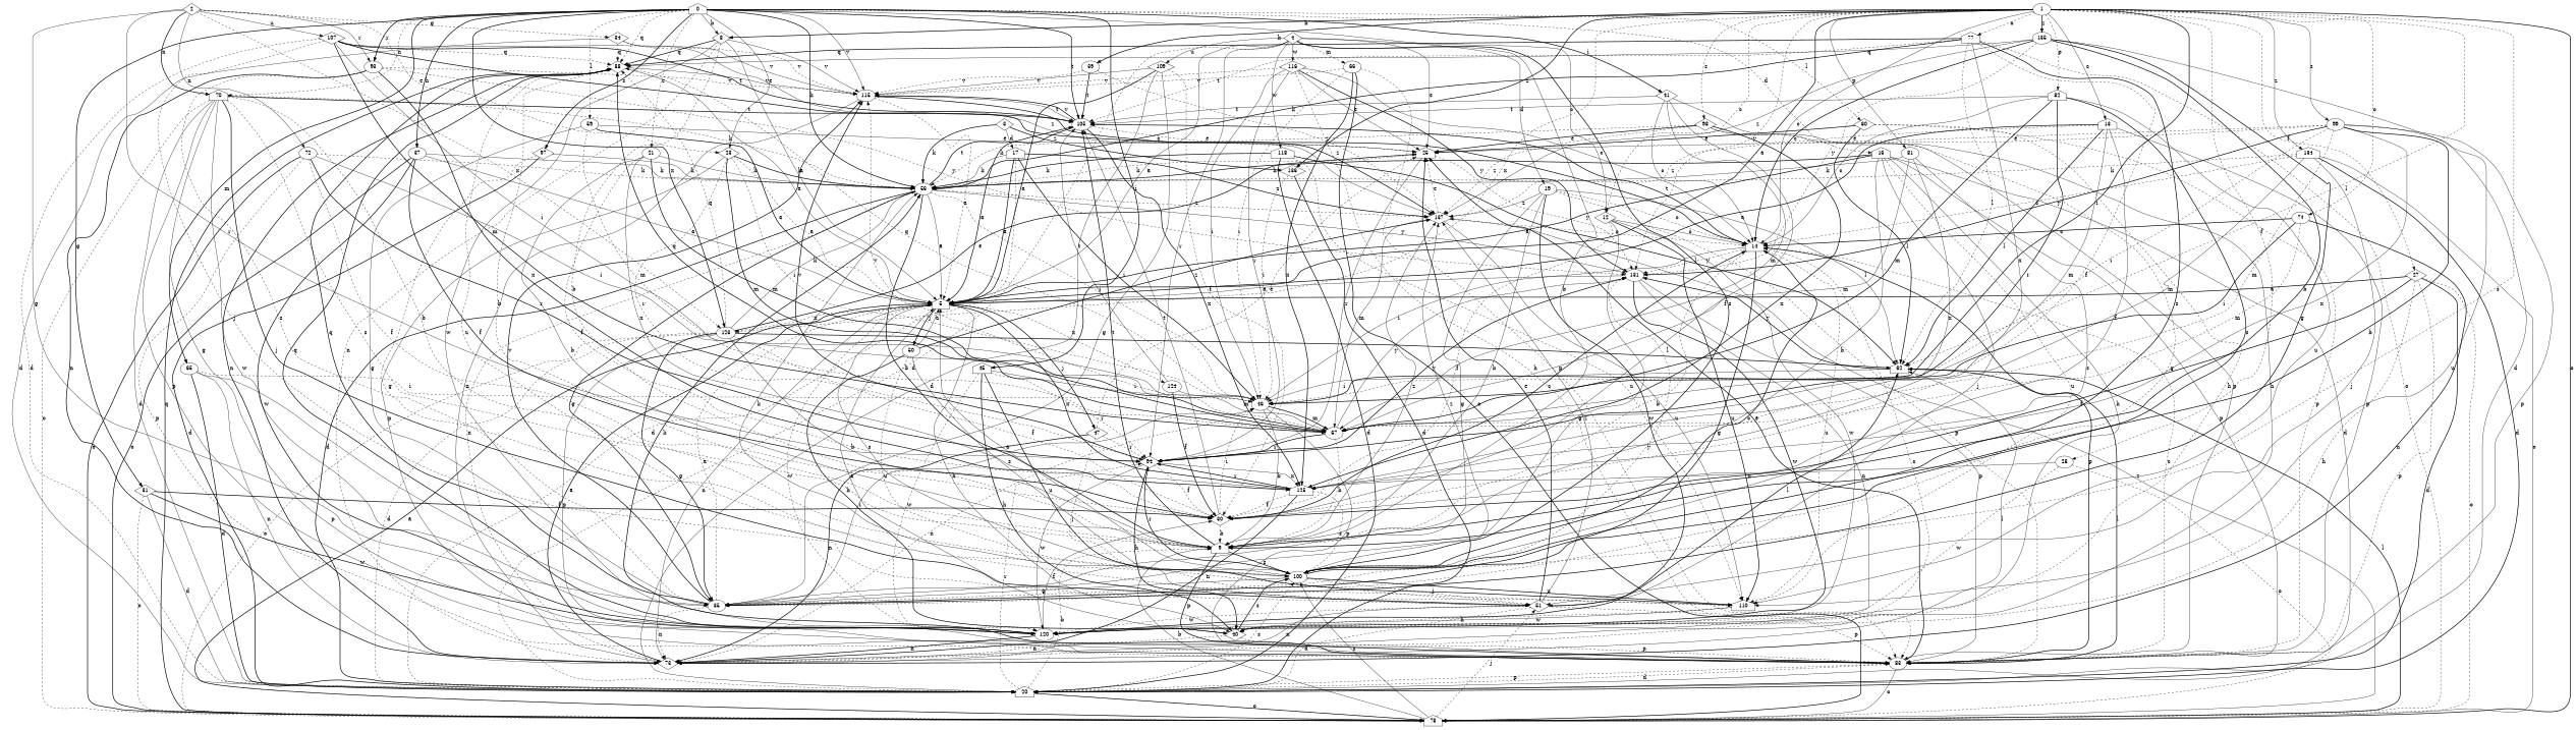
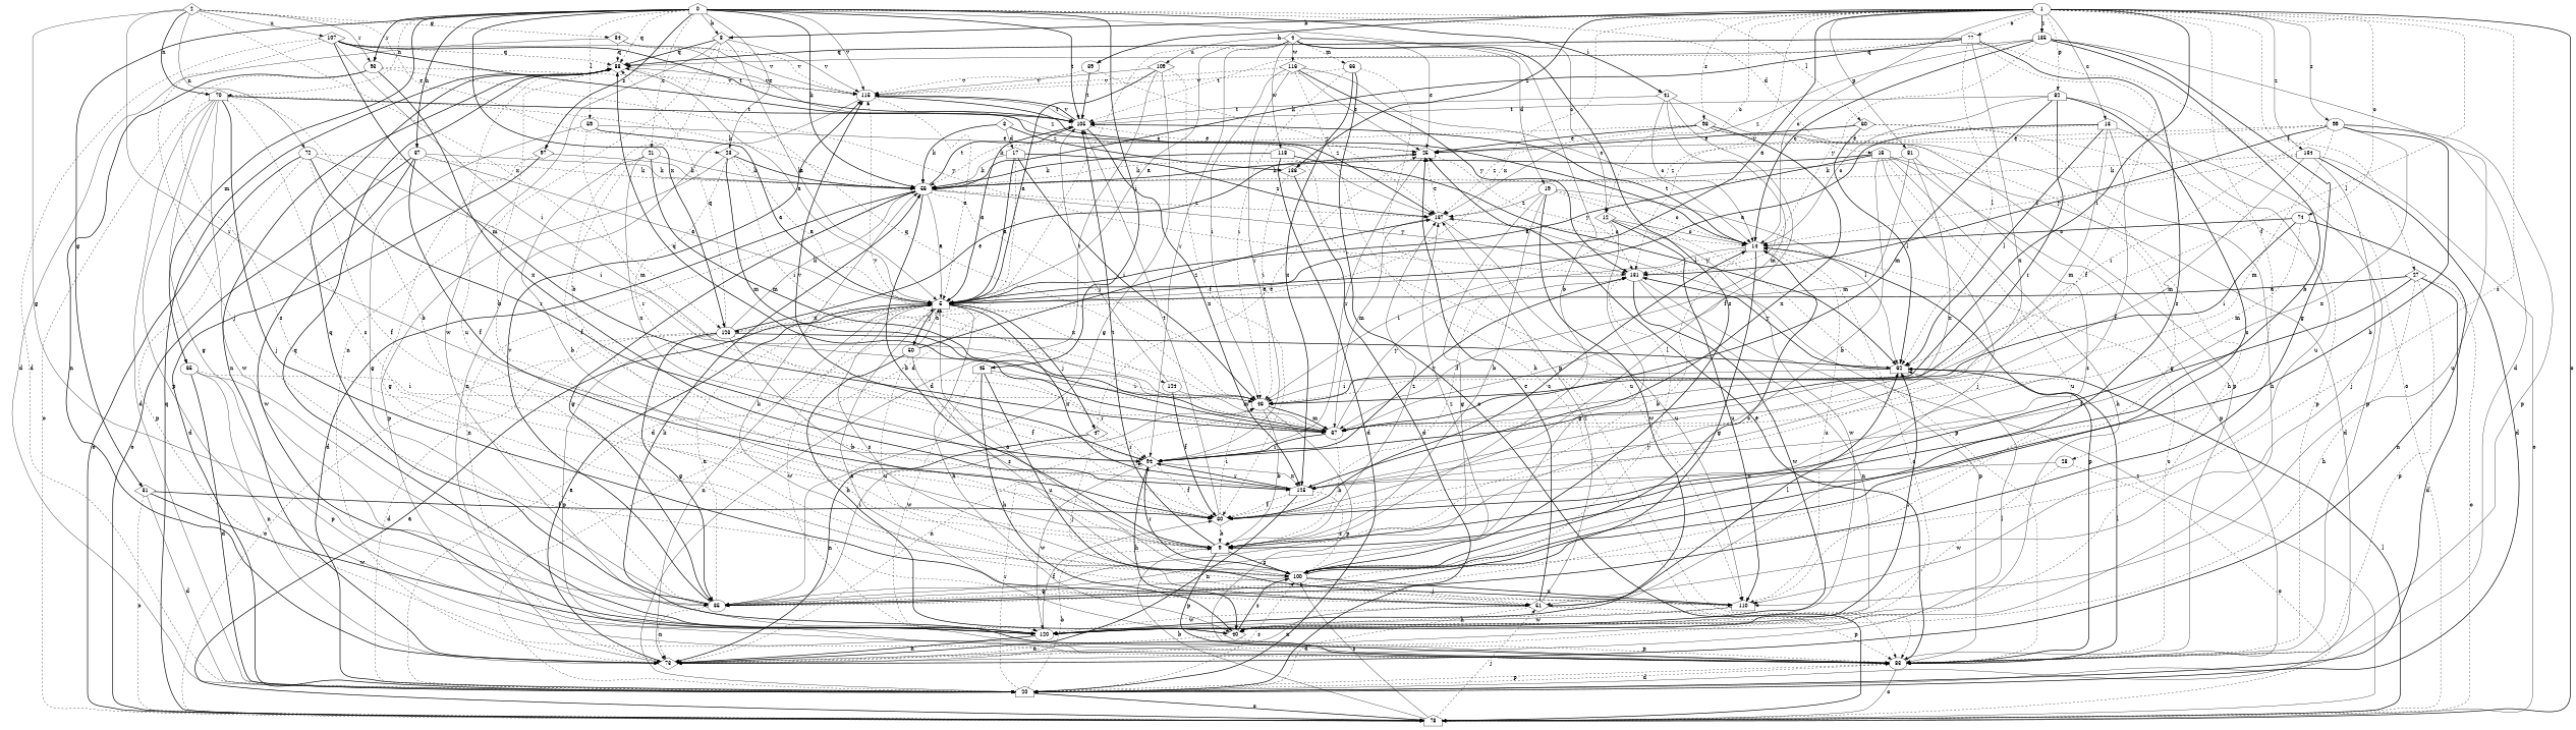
  strict digraph {
    node [shape=ellipse]
    edge [style=solid]
    0 [shape=house]
    8 [shape=diamond]
    12 [shape=diamond]
    16 [shape=house]
    21
    23 [shape=diamond]
    31 [shape=diamond]
    37
    41 [shape=diamond]
    45 [shape=house]
    56
    59
    60 [shape=diamond]
    65
    70 [shape=house]
    88 [shape=diamond]
    93
    97 [shape=diamond]
    105
    115
    123
    5 [shape=house]
    9 [shape=house]
    73 [shape=diamond]
    120
    14 [shape=house]
    35
    30 [shape=diamond]
    110 [shape=house]
    20 [shape=house]
    40 [shape=diamond]
    83
    51 [shape=diamond]
    125 [shape=house]
    67
    46
    94 [shape=diamond]
    78 [shape=house]
    131
    137 [shape=diamond]
    25 [shape=house]
    62 [shape=house]
    100
    1
    13 [shape=house]
    27 [shape=diamond]
    28
    39
    74
    77 [shape=house]
    81
    82 [shape=house]
    98 [shape=diamond]
    99
    134 [shape=house]
    135
    136 [shape=diamond]
    47 [shape=diamond]
    50
    124
    2 [shape=diamond]
    34 [shape=diamond]
    72
    107 [shape=diamond]
    3 [shape=diamond]
    17 [shape=house]
    4 [shape=diamond]
    19
    66
    109 [shape=diamond]
    116 [shape=diamond]
    118 [shape=house]
    0 -> 8 [label=b]
    0 -> 12 [label=c]
    0 -> 16 [label=d style=dashed]
    0 -> 21 [label=e style=dashed]
    0 -> 23 [label=e]
    0 -> 31 [label=g style=bold]
    0 -> 37 [label=h style=bold]
    0 -> 41 [label=i style=bold]
    0 -> 45 [label=i style=bold]
    0 -> 56 [label=k style=bold]
    0 -> 59 [label=l style=dashed]
    0 -> 60 [label=l style=dashed]
    0 -> 65 [label=m style=bold]
    0 -> 70 [label=n style=dashed]
    0 -> 88 [label=q style=dashed]
    0 -> 93 [label=r style=bold]
    0 -> 97 [label=s style=bold]
    0 -> 105 [label=t style=bold]
    0 -> 115 [label=v]
    0 -> 123 [label=x style=bold]
    8 -> 88 [label=q style=bold]
    8 -> 115 [label=v]
    8 -> 5 [label=a]
    8 -> 9 [label=b style=dashed]
    8 -> 73 [label=n style=dashed]
    8 -> 120 [label=w]
    12 -> 120 [label=w]
    12 -> 14 [label=c]
    12 -> 35 [label=g]
    12 -> 30 [label=f style=dashed]
    12 -> 110 [label=u style=bold]
    16 -> 56 [label=k style=bold]
    16 -> 5 [label=a style=bold]
    16 -> 9 [label=b]
    16 -> 110 [label=u style=dashed]
    16 -> 20 [label=d]
    16 -> 40 [label=h]
    16 -> 83 [label=p]
    16 -> 51 [label=j]
    21 -> 56 [label=k]
    21 -> 9 [label=b]
    21 -> 30 [label=f style=dashed]
    21 -> 125 [label=x]
    21 -> 67 [label=m style=bold]
    23 -> 56 [label=k style=bold]
    23 -> 5 [label=a style=dashed]
    23 -> 83 [label=p]
    23 -> 67 [label=m style=bold]
    23 -> 46 [label=i style=dashed]
    23 -> 94 [label=r style=dashed]
    31 -> 120 [label=w style=bold]
    31 -> 30 [label=f style=bold]
    31 -> 20 [label=d]
    31 -> 78 [label=o style=dashed]
    37 -> 56 [label=k]
    37 -> 5 [label=a]
    37 -> 120 [label=w style=bold]
    37 -> 30 [label=f style=bold]
    37 -> 78 [label=o style=bold]
    41 -> 105 [label=t]
    41 -> 14 [label=c]
    41 -> 30 [label=f]
    41 -> 83 [label=p]
    41 -> 67 [label=m]
    45 -> 120 [label=w style=dashed]
    45 -> 110 [label=u style=bold]
    45 -> 40 [label=h style=bold]
    45 -> 46 [label=i]
    45 -> 94 [label=r style=dashed]
    56 -> 105 [label=t style=bold]
    56 -> 5 [label=a]
    56 -> 9 [label=b style=bold]
    56 -> 73 [label=n style=dashed]
    56 -> 35 [label=g style=bold]
    56 -> 20 [label=d style=bold]
    56 -> 46 [label=i style=dashed]
    56 -> 131 [label=y]
    56 -> 137 [label=z style=dashed]
    59 -> 5 [label=a style=bold]
    59 -> 35 [label=g]
    59 -> 67 [label=m style=dashed]
    59 -> 25 [label=e]
    60 -> 40 [label=h style=dashed]
    60 -> 83 [label=p style=dashed]
    60 -> 25 [label=e style=bold]
    60 -> 62 [label=l style=bold]
    65 -> 73 [label=n]
    65 -> 20 [label=d style=bold]
    65 -> 83 [label=p]
    65 -> 46 [label=i style=dashed]
    70 -> 56 [label=k style=dashed]
    70 -> 105 [label=t style=bold]
    70 -> 9 [label=b style=dashed]
    70 -> 120 [label=w]
    70 -> 35 [label=g]
    70 -> 20 [label=d]
    70 -> 83 [label=p]
    70 -> 51 [label=j style=bold]
    70 -> 78 [label=o style=dashed]
    70 -> 100 [label=s style=dashed]
    88 -> 115 [label=v]
    88 -> 5 [label=a]
    88 -> 9 [label=b style=dashed]
    88 -> 73 [label=n style=bold]
    88 -> 110 [label=u style=dashed]
    93 -> 115 [label=v style=dashed]
    93 -> 73 [label=n style=bold]
    93 -> 125 [label=x style=bold]
    93 -> 131 [label=y style=dashed]
    93 -> 100 [label=s style=dashed]
    97 -> 56 [label=k]
    97 -> 35 [label=g style=dashed]
    97 -> 20 [label=d style=bold]
    105 -> 115 [label=v style=bold]
    105 -> 5 [label=a style=bold]
    105 -> 125 [label=x style=bold]
    105 -> 25 [label=e style=dashed]
    115 -> 105 [label=t]
    115 -> 5 [label=a style=dashed]
    115 -> 73 [label=n]
    115 -> 137 [label=z style=bold]
    123 -> 56 [label=k]
    123 -> 88 [label=q style=dashed]
    123 -> 9 [label=b]
    123 -> 35 [label=g style=bold]
    123 -> 30 [label=f style=dashed]
    123 -> 20 [label=d style=dashed]
    123 -> 83 [label=p]
    123 -> 78 [label=o style=dashed]
    123 -> 25 [label=e style=bold]
    123 -> 62 [label=l style=bold]
    5 -> 123 [label=x style=dashed]
    5 -> 73 [label=n]
    5 -> 120 [label=w style=dashed]
    5 -> 40 [label=h]
    5 -> 125 [label=x style=bold]
    5 -> 100 [label=s]
    5 -> 47 [label=j style=bold]
    5 -> 50 [label=j style=bold]
    5 -> 124 [label=x style=dashed]
    9 -> 105 [label=t style=bold]
    9 -> 83 [label=p style=bold]
    9 -> 137 [label=z]
    9 -> 100 [label=s style=bold]
    73 -> 5 [label=a style=bold]
    73 -> 14 [label=c style=dashed]
    73 -> 62 [label=l]
    120 -> 88 [label=q style=bold]
    120 -> 73 [label=n style=bold]
    120 -> 30 [label=f]
+   120 -> 62 [label=l style=bold]
    14 -> 105 [label=t style=bold]
    14 -> 9 [label=b style=dashed]
    14 -> 35 [label=g style=bold]
    14 -> 110 [label=u style=dashed]
    14 -> 83 [label=p style=bold]
    14 -> 46 [label=i]
    14 -> 131 [label=y style=dashed]
    35 -> 88 [label=q style=bold]
    35 -> 115 [label=v style=bold]
    35 -> 5 [label=a style=dashed]
    35 -> 73 [label=n style=dashed]
    35 -> 46 [label=i]
    35 -> 131 [label=y style=dashed]
    30 -> 105 [label=t]
    30 -> 9 [label=b style=dashed]
    30 -> 14 [label=c style=bold]
    30 -> 46 [label=i style=dashed]
    110 -> 120 [label=w]
    110 -> 40 [label=h style=dashed]
    20 -> 9 [label=b style=dashed]
    20 -> 83 [label=p style=dashed]
    20 -> 94 [label=r style=dashed]
    20 -> 78 [label=o style=bold]
    20 -> 100 [label=s style=dashed]
    40 -> 5 [label=a]
    40 -> 73 [label=n style=dashed]
    40 -> 83 [label=p style=dashed]
    40 -> 100 [label=s style=bold]
    83 -> 56 [label=k style=bold]
    83 -> 14 [label=c style=dashed]
    83 -> 20 [label=d style=dashed]
    83 -> 78 [label=o]
    83 -> 25 [label=e style=bold]
    83 -> 62 [label=l style=bold]
    51 -> 56 [label=k]
    51 -> 73 [label=n]
    51 -> 120 [label=w style=dashed]
    51 -> 20 [label=d style=dashed]
    51 -> 83 [label=p style=dashed]
    51 -> 137 [label=z]
    51 -> 25 [label=e style=bold]
    51 -> 62 [label=l style=bold]
    125 -> 73 [label=n style=bold]
    125 -> 30 [label=f style=dashed]
    125 -> 94 [label=r style=bold]
    125 -> 100 [label=s style=dashed]
    67 -> 88 [label=q style=bold]
    67 -> 115 [label=v style=dashed]
    67 -> 9 [label=b style=dashed]
    67 -> 94 [label=r style=bold]
    67 -> 131 [label=y]
    46 -> 88 [label=q style=dashed]
    46 -> 9 [label=b]
    46 -> 73 [label=n style=dashed]
    46 -> 83 [label=p]
    46 -> 67 [label=m style=bold]
    94 -> 115 [label=v style=bold]
    94 -> 120 [label=w]
    94 -> 30 [label=f style=dashed]
    94 -> 40 [label=h style=bold]
    94 -> 125 [label=x]
    94 -> 131 [label=y style=bold]
    78 -> 88 [label=q style=bold]
    78 -> 5 [label=a style=bold]
    78 -> 9 [label=b]
    78 -> 51 [label=j style=dashed]
    78 -> 137 [label=z]
    78 -> 62 [label=l style=bold]
    78 -> 100 [label=s]
    131 -> 5 [label=a]
    131 -> 73 [label=n]
    131 -> 120 [label=w style=bold]
    131 -> 83 [label=p]
    137 -> 14 [label=c style=dashed]
    137 -> 110 [label=u]
    137 -> 67 [label=m]
    137 -> 25 [label=e style=dashed]
    25 -> 56 [label=k style=dashed]
    25 -> 94 [label=r]
    25 -> 131 [label=y style=dashed]
    62 -> 46 [label=i]
    62 -> 131 [label=y style=bold]
    100 -> 5 [label=a]
    100 -> 14 [label=c style=bold]
    100 -> 35 [label=g]
    100 -> 110 [label=u style=bold]
    100 -> 51 [label=j style=dashed]
    100 -> 94 [label=r style=bold]
    100 -> 137 [label=z]
    1 -> 8 [label=b style=bold]
    1 -> 12 [label=c style=dashed]
    1 -> 123 [label=x style=dashed]
    1 -> 5 [label=a style=bold]
    1 -> 14 [label=c]
    1 -> 46 [label=i style=bold]
    1 -> 78 [label=o style=bold]
    1 -> 131 [label=y style=dashed]
    1 -> 62 [label=l style=dashed]
    1 -> 100 [label=s style=dashed]
    1 -> 13 [label=c]
    1 -> 27 [label=f style=dashed]
    1 -> 28 [label=f style=dashed]
    1 -> 39 [label=h style=bold]
    1 -> 74 [label=o style=dashed]
    1 -> 77 [label=o style=dashed]
    1 -> 81 [label=p]
    1 -> 82 [label=p style=dashed]
    1 -> 98 [label=s style=dashed]
    1 -> 99 [label=s]
    1 -> 134 [label=z]
    1 -> 135 [label=z style=bold]
    1 -> 136 [label=z style=bold]
    13 -> 5 [label=a style=bold]
    13 -> 30 [label=f]
    13 -> 83 [label=p]
    13 -> 67 [label=m]
    13 -> 25 [label=e style=dashed]
    13 -> 62 [label=l style=bold]
    27 -> 5 [label=a style=bold]
    27 -> 30 [label=f style=bold]
    27 -> 20 [label=d style=bold]
    27 -> 40 [label=h style=dashed]
    27 -> 83 [label=p style=dashed]
    27 -> 78 [label=o style=dashed]
    28 -> 120 [label=w style=dashed]
    28 -> 125 [label=x]
    28 -> 78 [label=o style=dashed]
    39 -> 105 [label=t style=bold]
    39 -> 115 [label=v style=dashed]
    39 -> 137 [label=z style=dashed]
    74 -> 73 [label=n style=bold]
    74 -> 14 [label=c style=bold]
    74 -> 67 [label=m style=dashed]
    74 -> 46 [label=i style=bold]
    77 -> 56 [label=k style=bold]
    77 -> 88 [label=q style=bold]
    77 -> 105 [label=t style=dashed]
    77 -> 30 [label=f style=dashed]
    77 -> 125 [label=x]
    77 -> 78 [label=o style=dashed]
    77 -> 62 [label=l style=dashed]
    77 -> 100 [label=s style=bold]
    81 -> 56 [label=k]
    81 -> 125 [label=x]
    81 -> 67 [label=m]
    81 -> 100 [label=s]
    82 -> 105 [label=t]
    82 -> 14 [label=c]
    82 -> 110 [label=u]
    82 -> 67 [label=m style=bold]
    82 -> 94 [label=r style=bold]
    82 -> 100 [label=s style=bold]
    98 -> 56 [label=k style=dashed]
    98 -> 35 [label=g style=dashed]
    98 -> 40 [label=h]
    98 -> 125 [label=x style=bold]
    98 -> 137 [label=z style=dashed]
    98 -> 25 [label=e style=bold]
    99 -> 9 [label=b style=bold]
    99 -> 110 [label=u]
    99 -> 83 [label=p]
    99 -> 125 [label=x]
    99 -> 67 [label=m style=dashed]
    99 -> 46 [label=i style=dashed]
    99 -> 131 [label=y style=bold]
    99 -> 137 [label=z style=dashed]
    99 -> 25 [label=e style=dashed]
    134 -> 56 [label=k style=dashed]
    134 -> 14 [label=c style=dashed]
    134 -> 20 [label=d style=bold]
    134 -> 51 [label=j]
    134 -> 67 [label=m]
    134 -> 78 [label=o]
    135 -> 88 [label=q]
    135 -> 9 [label=b style=bold]
    135 -> 14 [label=c style=bold]
    135 -> 35 [label=g style=bold]
    135 -> 20 [label=d]
    135 -> 131 [label=y style=dashed]
    135 -> 137 [label=z]
    136 -> 20 [label=d style=bold]
    136 -> 46 [label=i style=dashed]
    47 -> 73 [label=n style=bold]
    47 -> 51 [label=j style=dashed]
    47 -> 94 [label=r style=dashed]
    47 -> 25 [label=e style=dashed]
    50 -> 5 [label=a]
    50 -> 110 [label=u style=dashed]
    50 -> 40 [label=h style=bold]
    50 -> 137 [label=z style=bold]
    50 -> 100 [label=s]
    124 -> 105 [label=t]
    124 -> 30 [label=f style=bold]
    124 -> 67 [label=m]
    2 -> 23 [label=e style=dashed]
    2 -> 70 [label=n style=bold]
    2 -> 93 [label=r]
    2 -> 123 [label=x style=dashed]
    2 -> 35 [label=g]
    2 -> 94 [label=r]
    2 -> 34 [label=g style=dashed]
    2 -> 72 [label=n]
    2 -> 107 [label=u]
    34 -> 88 [label=q style=dashed]
    34 -> 115 [label=v style=dashed]
    34 -> 20 [label=d]
    34 -> 137 [label=z]
    72 -> 56 [label=k style=dashed]
    72 -> 30 [label=f style=dashed]
    72 -> 83 [label=p style=dashed]
    72 -> 46 [label=i]
    72 -> 94 [label=r style=bold]
    72 -> 78 [label=o style=bold]
    107 -> 88 [label=q style=dashed]
    107 -> 105 [label=t style=bold]
    107 -> 115 [label=v]
    107 -> 14 [label=c style=bold]
    107 -> 20 [label=d style=dashed]
    107 -> 51 [label=j style=dashed]
    107 -> 67 [label=m style=bold]
    107 -> 46 [label=i]
    3 -> 56 [label=k style=bold]
    3 -> 136 [label=z style=bold]
    3 -> 17 [label=d]
    17 -> 56 [label=k]
    17 -> 5 [label=a style=bold]
    17 -> 20 [label=d style=dashed]
    17 -> 46 [label=i style=bold]
    17 -> 137 [label=z style=bold]
    4 -> 5 [label=a]
    4 -> 9 [label=b]
    4 -> 20 [label=d style=dashed]
    4 -> 94 [label=r]
    4 -> 25 [label=e]
    4 -> 100 [label=s style=bold]
    4 -> 19 [label=d]
    4 -> 66 [label=m style=dashed]
    4 -> 109 [label=u]
    4 -> 116 [label=w]
    4 -> 118 [label=w]
    19 -> 9 [label=b]
    19 -> 120 [label=w style=bold]
    19 -> 14 [label=c style=dashed]
    19 -> 35 [label=g]
    19 -> 83 [label=p style=dashed]
    19 -> 137 [label=z]
    19 -> 62 [label=l]
    66 -> 115 [label=v style=dashed]
    66 -> 83 [label=p style=dashed]
    66 -> 125 [label=x style=bold]
    66 -> 46 [label=i style=dashed]
    66 -> 78 [label=o style=bold]
    109 -> 115 [label=v]
    109 -> 5 [label=a style=bold]
    109 -> 35 [label=g]
    109 -> 30 [label=f style=dashed]
    109 -> 20 [label=d]
    116 -> 115 [label=v style=dashed]
    116 -> 14 [label=c]
    116 -> 83 [label=h style=dashed]
    116 -> 46 [label=i]
    116 -> 94 [label=r]
    116 -> 131 [label=y style=bold]
    116 -> 25 [label=e]
    118 -> 56 [label=k style=bold]
    118 -> 110 [label=u style=dashed]
    118 -> 20 [label=d style=bold]
    118 -> 62 [label=l style=bold]
  }
